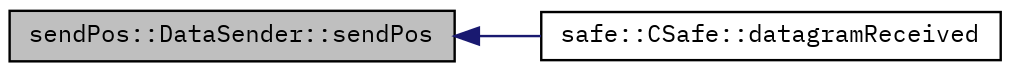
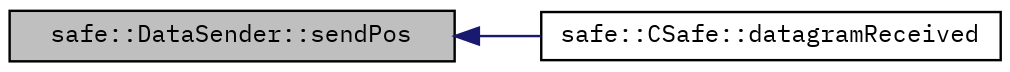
  digraph {
    rankdir=LR
    fontname="IBM Plex Mono"
    node [color=black fontname="IBM Plex Mono" fontsize=10 shape=record]
-   n1 [fillcolor=grey75 fontcolor=black height=0.2 label="sendPos::DataSender::sendPos" style=filled width=0.4]
+   n1 [fillcolor=grey75 fontcolor=black height=0.2 label="safe::DataSender::sendPos" style=filled width=0.4]
    n2 [height=0.2 label="safe::CSafe::datagramReceived" width=0.4]
    n1 -> n2 [color=midnightblue dir=back fontname="IBM Plex Mono" fontsize=10 labelfontname=FreeSans labelfontsize=10 style=solid]
  }
